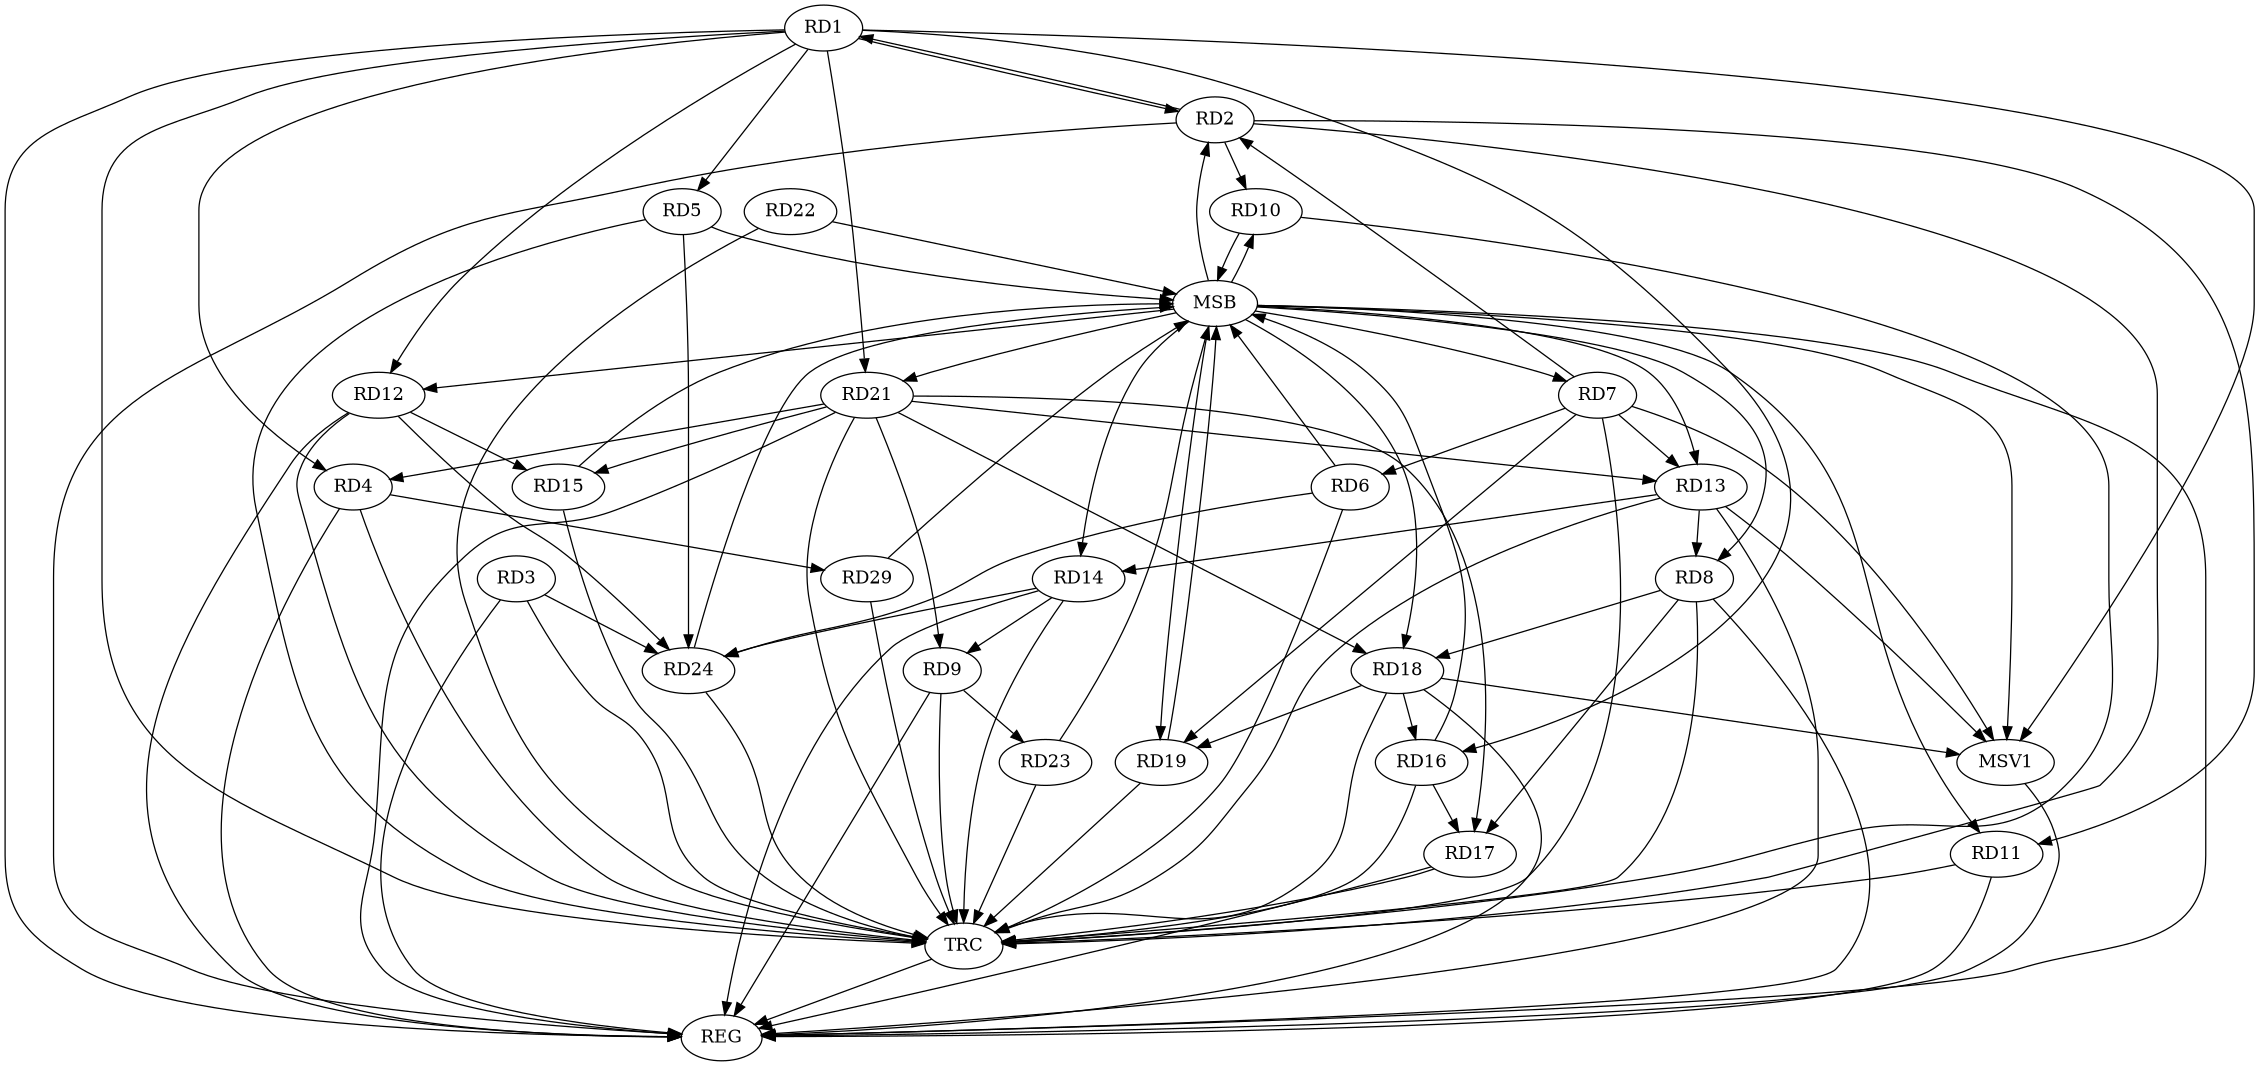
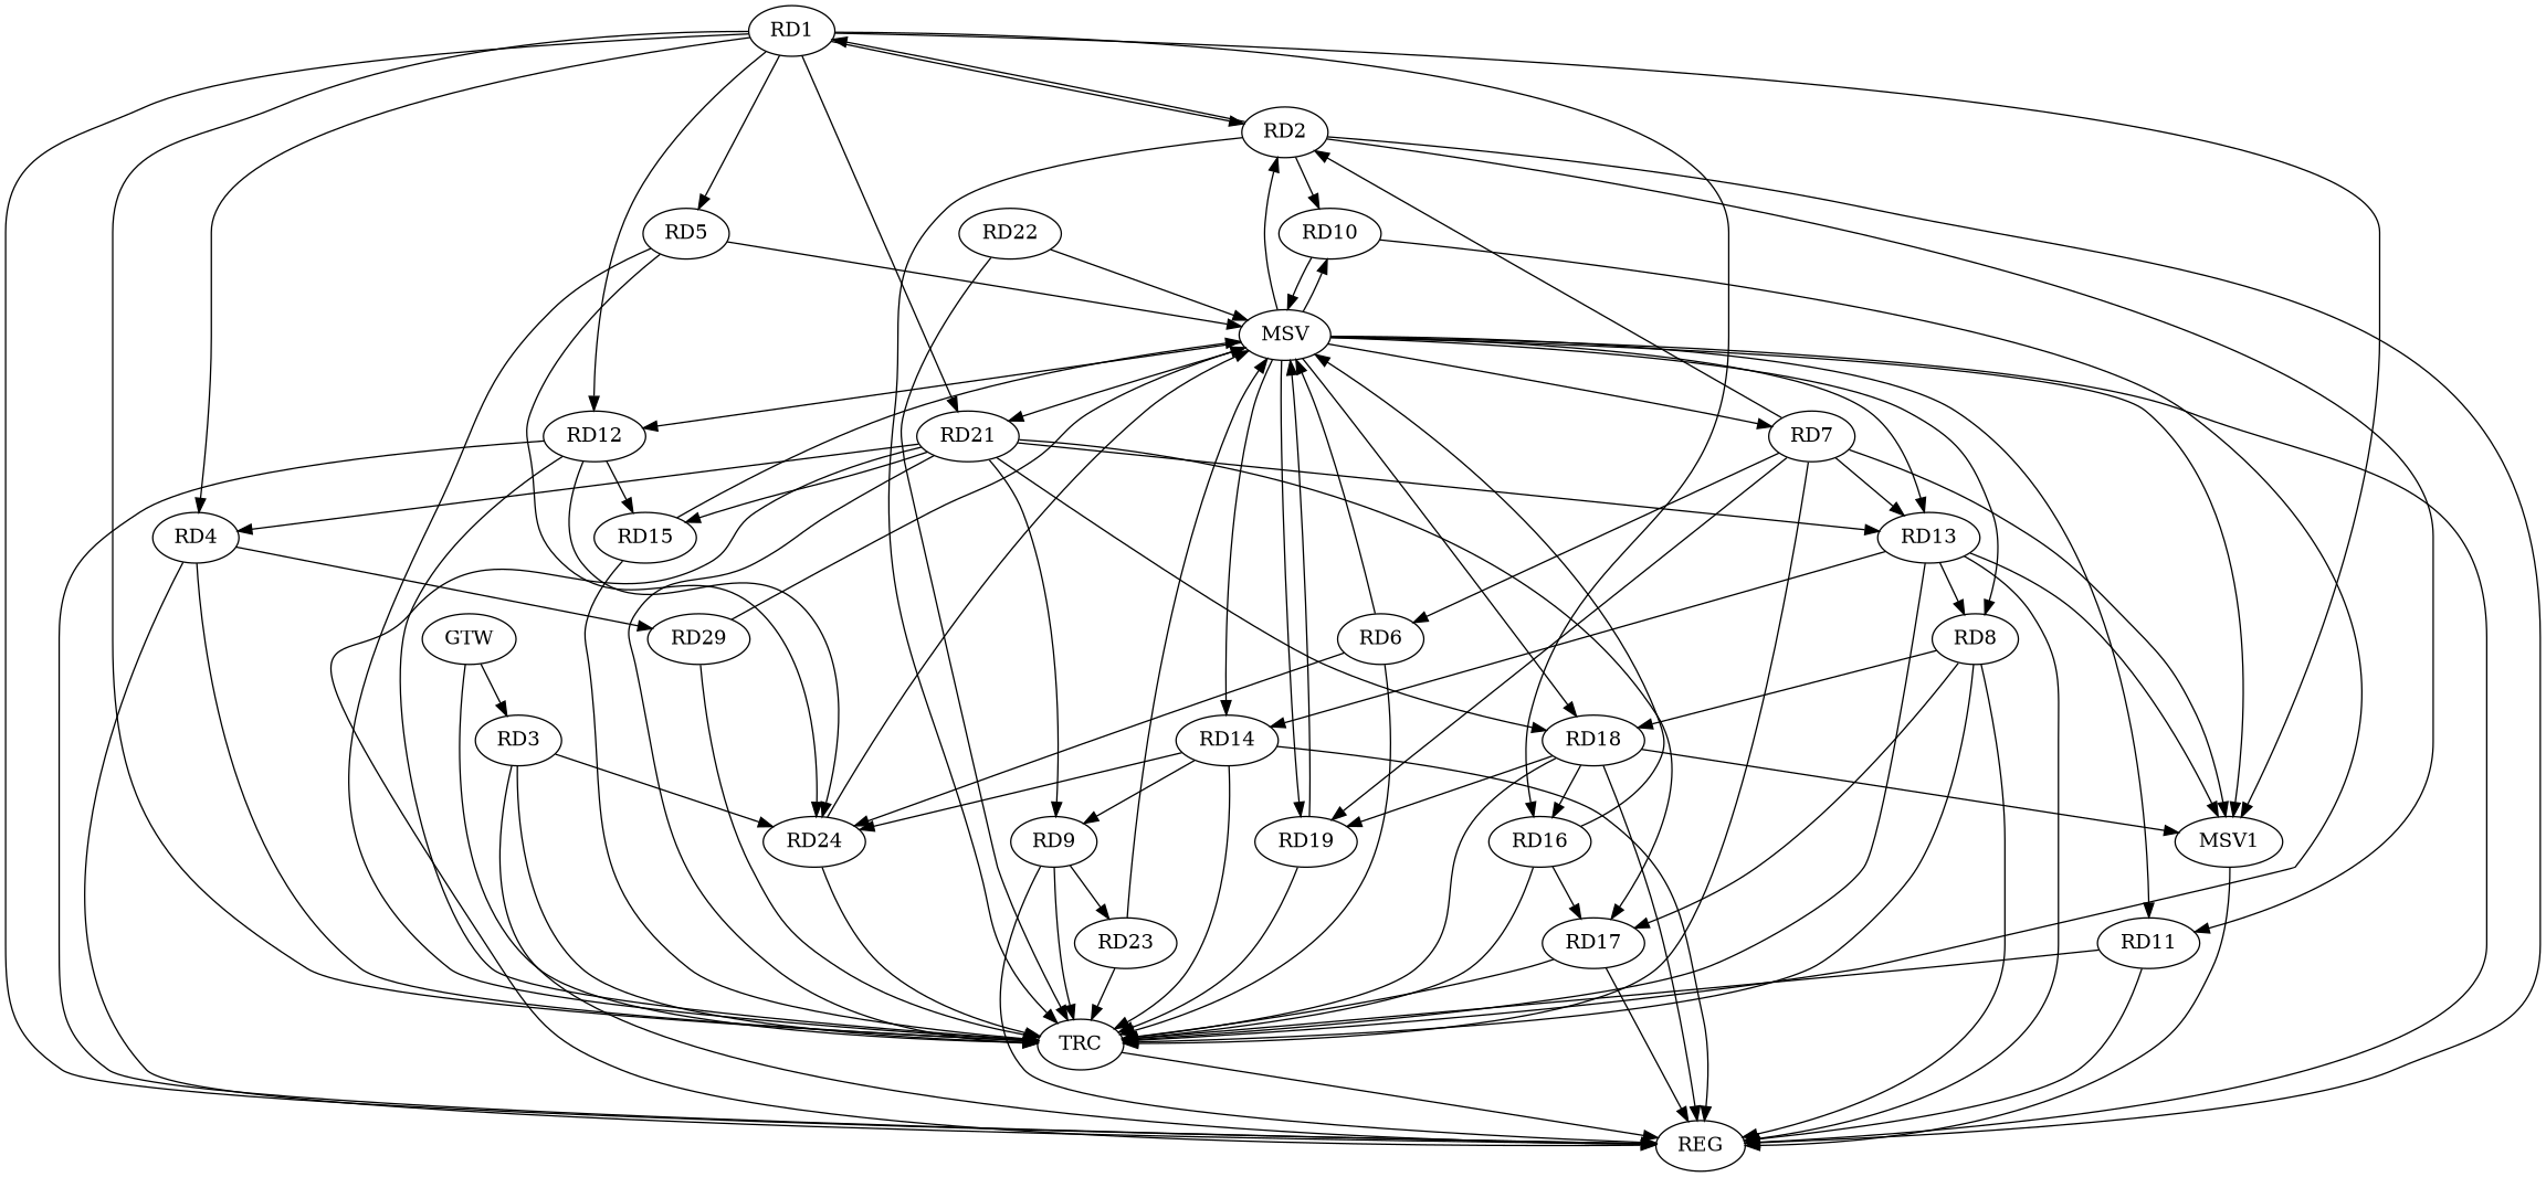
  strict digraph {
    n1 [label=RD1]
    n2 [label=RD2]
    n3 [label=RD4]
    n4 [label=RD5]
    n5 [label=RD12]
    n6 [label=RD16]
    n7 [label=RD21]
    n8 [label=REG]
    n9 [label=TRC]
    n10 [label=MSV1]
    n11 [label=RD10]
    n12 [label=RD11]
    n13 [label=RD29]
    n14 [label=RD24]
-   n15 [label=MSB]
+   n15 [label=MSV]
    n16 [label=RD15]
    n17 [label=RD17]
    n18 [label=RD13]
    n19 [label=RD18]
    n20 [label=RD9]
    n21 [label=RD3]
    n22 [label=RD7]
    n23 [label=RD8]
    n24 [label=RD14]
    n25 [label=RD19]
    n26 [label=RD6]
    n27 [label=RD23]
    n28 [label=RD22]
+   n29 [label=GTW]
    n1 -> n2
    n1 -> n3
    n1 -> n4
    n1 -> n5
    n1 -> n6
    n1 -> n7
    n1 -> n8
    n1 -> n9
    n1 -> n10
    n2 -> n1
    n2 -> n8
    n2 -> n9
    n2 -> n11
    n2 -> n12
    n3 -> n8
    n3 -> n9
    n3 -> n13
    n4 -> n9
    n4 -> n14
    n4 -> n15
    n5 -> n8
    n5 -> n9
    n5 -> n14
    n5 -> n16
    n6 -> n9
    n6 -> n15
    n6 -> n17
    n7 -> n3
    n7 -> n8
    n7 -> n9
    n7 -> n16
    n7 -> n17
    n7 -> n18
    n7 -> n19
    n7 -> n20
    n9 -> n8
    n10 -> n8
    n11 -> n9
    n11 -> n15
    n12 -> n8
    n12 -> n9
    n13 -> n9
    n13 -> n15
    n14 -> n9
    n14 -> n15
    n15 -> n2
    n15 -> n5
    n15 -> n7
    n15 -> n8
    n15 -> n10
    n15 -> n11
    n15 -> n12
    n15 -> n18
    n15 -> n19
    n15 -> n22
    n15 -> n23
    n15 -> n24
    n15 -> n25
    n16 -> n9
    n16 -> n15
    n17 -> n8
    n17 -> n9
    n18 -> n8
    n18 -> n9
    n18 -> n10
    n18 -> n23
    n18 -> n24
    n19 -> n6
    n19 -> n8
    n19 -> n9
    n19 -> n10
    n19 -> n25
    n20 -> n8
    n20 -> n9
    n20 -> n27
    n21 -> n8
    n21 -> n9
    n21 -> n14
    n22 -> n2
    n22 -> n9
    n22 -> n10
    n22 -> n18
    n22 -> n25
    n22 -> n26
    n23 -> n8
    n23 -> n9
    n23 -> n17
    n23 -> n19
    n24 -> n8
    n24 -> n9
    n24 -> n14
    n24 -> n20
    n25 -> n9
    n25 -> n15
    n26 -> n9
    n26 -> n14
    n26 -> n15
    n27 -> n9
    n27 -> n15
    n28 -> n9
    n28 -> n15
+   n29 -> n9
+   n29 -> n21
  }
